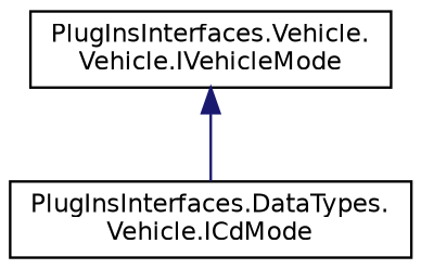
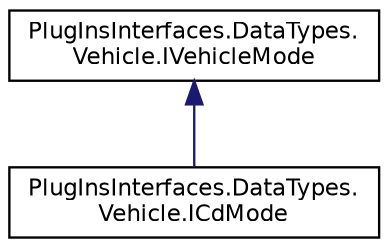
  digraph {
    rankdir=TB
    node [color=black fillcolor=white fontname=Helvetica fontsize=10 shape=record style=filled]
-   n1 [height=0.2 label="PlugInsInterfaces.Vehicle.\lVehicle.IVehicleMode" width=0.4]
+   n1 [height=0.2 label="PlugInsInterfaces.DataTypes.\lVehicle.IVehicleMode" width=0.4]
    n2 [height=0.2 label="PlugInsInterfaces.DataTypes.\lVehicle.ICdMode" width=0.4]
    n1 -> n2 [color=midnightblue dir=back fontname=Helvetica fontsize=10 labelfontname=Helvetica labelfontsize=10 style=solid]
  }
